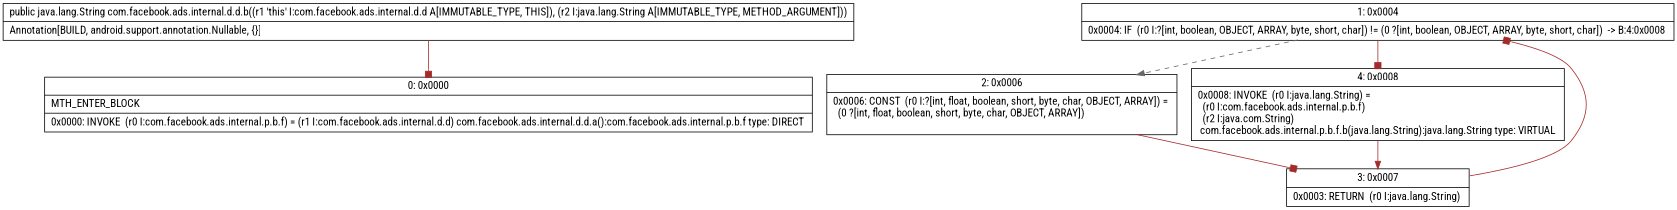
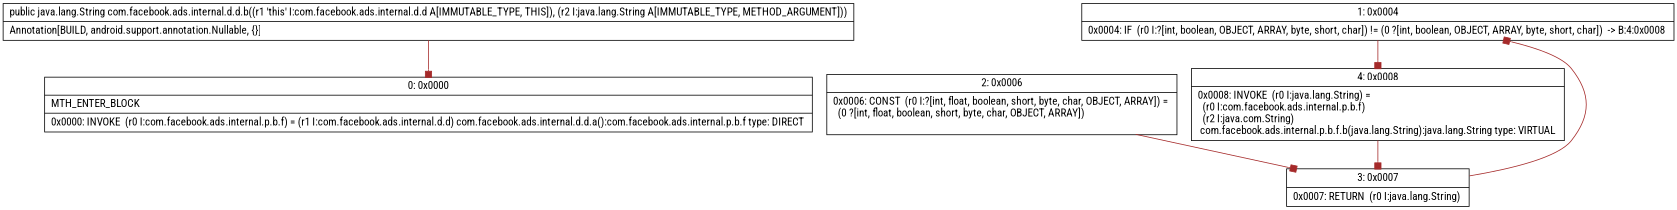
  digraph {
    fontname="Roboto Condensed"
    node [fontname="Roboto Condensed" shape=record]
    edge [arrowhead=box color=brown fontname="Roboto Condensed"]
    n1 [label="{0\:\ 0x0000|MTH_ENTER_BLOCK\l|0x0000: INVOKE  (r0 I:com.facebook.ads.internal.p.b.f) = (r1 I:com.facebook.ads.internal.d.d) com.facebook.ads.internal.d.d.a():com.facebook.ads.internal.p.b.f type: DIRECT \l}"]
    n2 [label="{1\:\ 0x0004|0x0004: IF  (r0 I:?[int, boolean, OBJECT, ARRAY, byte, short, char]) != (0 ?[int, boolean, OBJECT, ARRAY, byte, short, char])  \-\> B:4:0x0008 \l}"]
    n3 [label="{2\:\ 0x0006|0x0006: CONST  (r0 I:?[int, float, boolean, short, byte, char, OBJECT, ARRAY]) = \l  (0 ?[int, float, boolean, short, byte, char, OBJECT, ARRAY])\l \l}"]
    n4 [label="{4\:\ 0x0008|0x0008: INVOKE  (r0 I:java.lang.String) = \l  (r0 I:com.facebook.ads.internal.p.b.f)\l  (r2 I:java.com.String)\l com.facebook.ads.internal.p.b.f.b(java.lang.String):java.lang.String type: VIRTUAL \l}"]
-   n5 [label="{3\:\ 0x0007|0x0003: RETURN  (r0 I:java.lang.String) \l}"]
+   n5 [label="{3\:\ 0x0007|0x0007: RETURN  (r0 I:java.lang.String) \l}"]
    n6 [label="{public java.lang.String com.facebook.ads.internal.d.d.b((r1 'this' I:com.facebook.ads.internal.d.d A[IMMUTABLE_TYPE, THIS]), (r2 I:java.lang.String A[IMMUTABLE_TYPE, METHOD_ARGUMENT]))  | Annotation[BUILD, android.support.annotation.Nullable, \{\}]\l}"]
-   n2 -> n3 [arrowhead=normal color=gray40 style=dashed]
    n2 -> n4
    n3 -> n5
-   n4 -> n5 [arrowhead=normal]
+   n4 -> n5
    n5 -> n2
    n6 -> n1
  }
